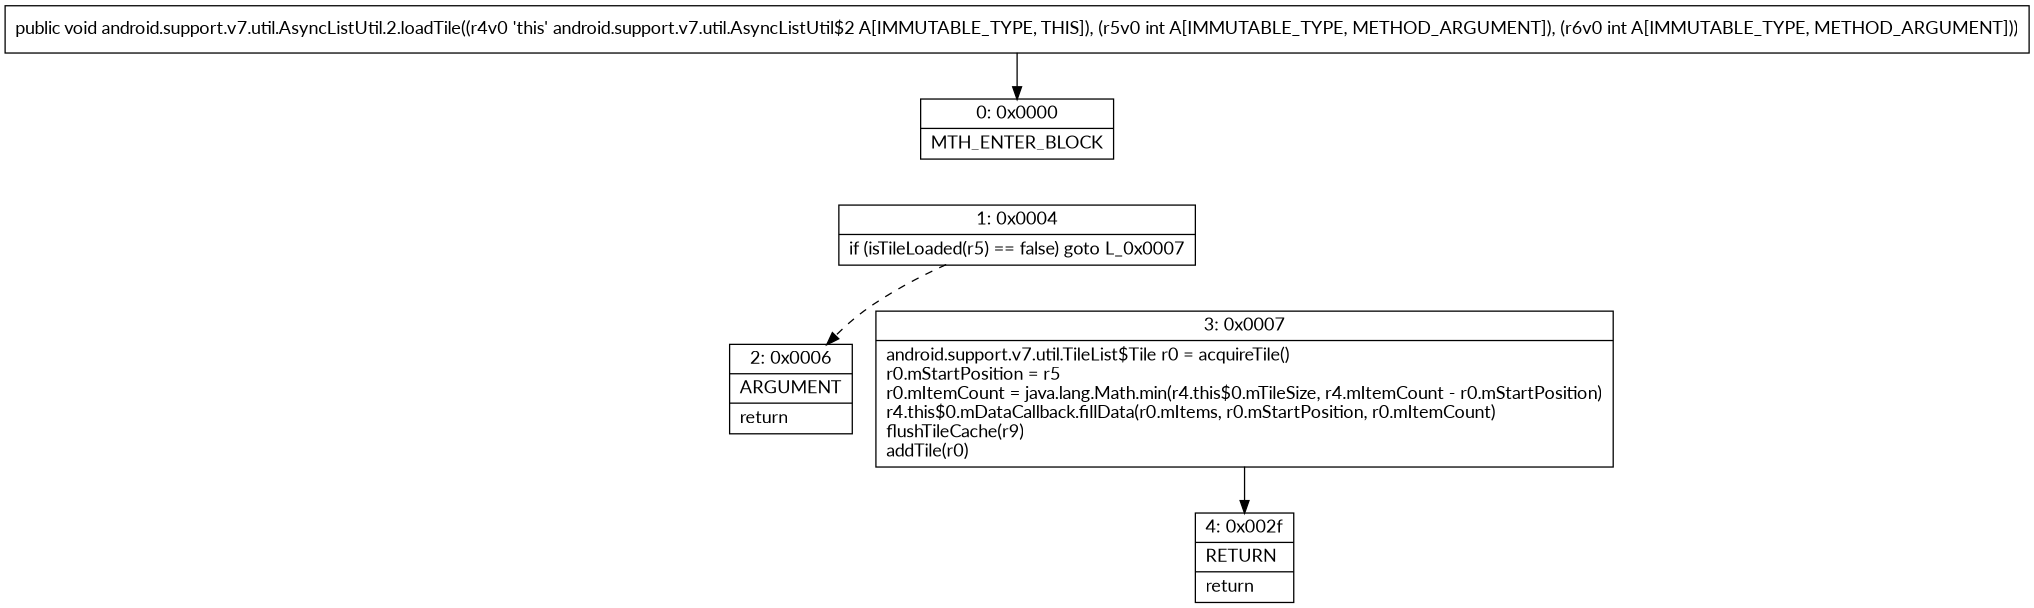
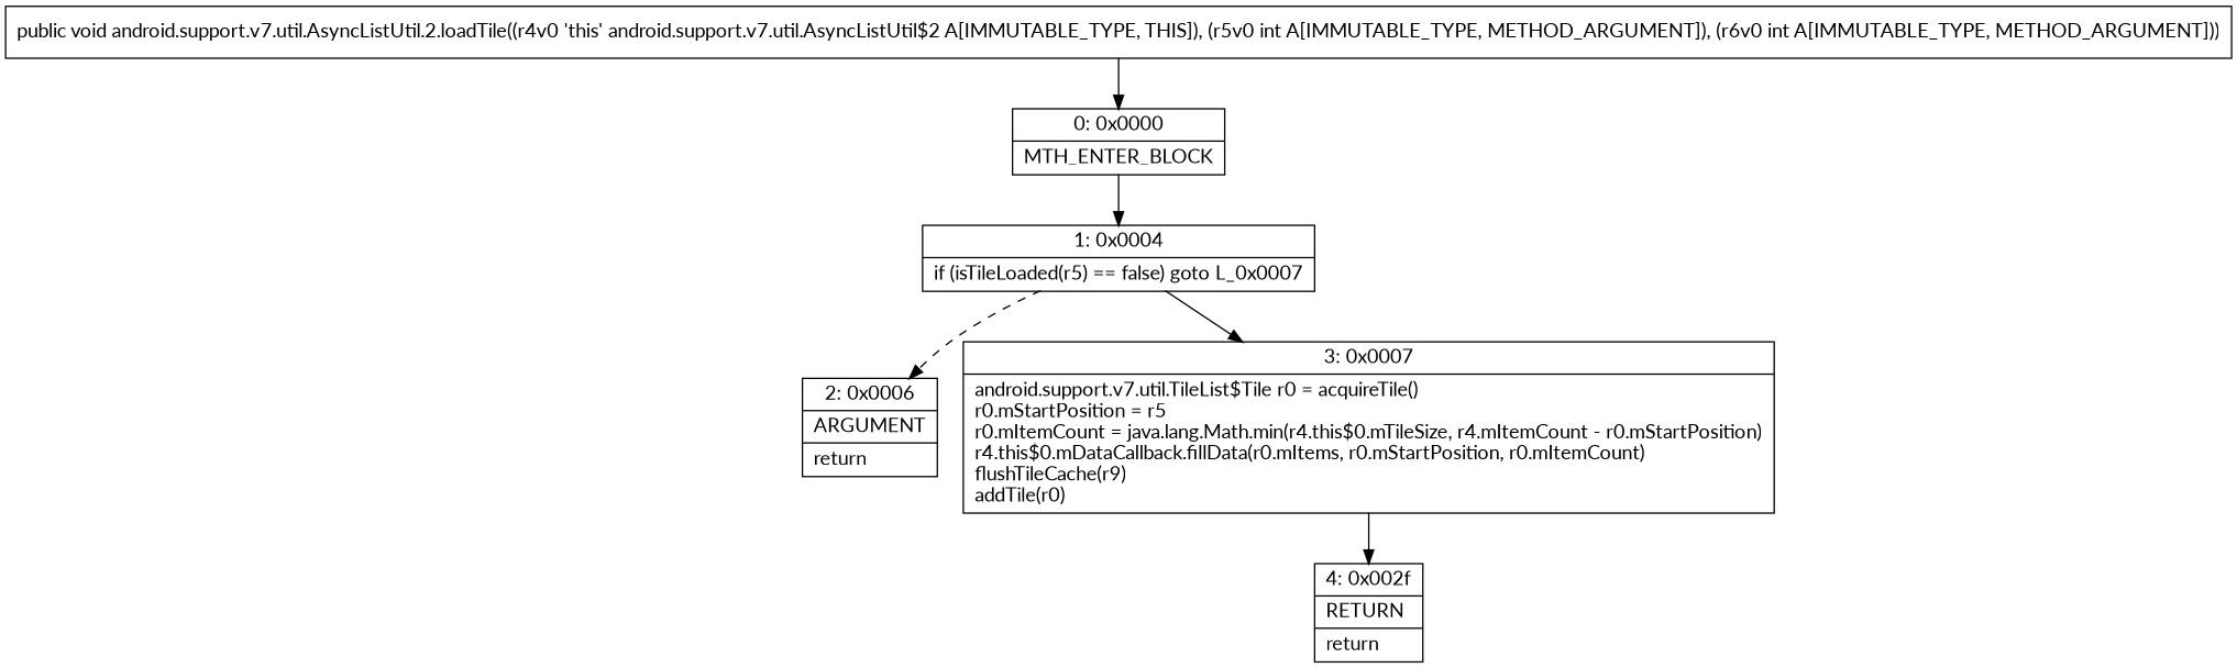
  digraph {
    fontname=Lato
    node [fontname=Lato shape=record]
    edge [fontname=Lato]
    n1 [label="{0\:\ 0x0000|MTH_ENTER_BLOCK\l}"]
    n2 [label="{1\:\ 0x0004|if (isTileLoaded(r5) == false) goto L_0x0007\l}"]
    n3 [label="{2\:\ 0x0006|ARGUMENT\l|return\l}"]
    n4 [label="{3\:\ 0x0007|android.support.v7.util.TileList$Tile r0 = acquireTile()\lr0.mStartPosition = r5\lr0.mItemCount = java.lang.Math.min(r4.this$0.mTileSize, r4.mItemCount \- r0.mStartPosition)\lr4.this$0.mDataCallback.fillData(r0.mItems, r0.mStartPosition, r0.mItemCount)\lflushTileCache(r9)\laddTile(r0)\l}"]
    n5 [label="{4\:\ 0x002f|RETURN\l|return\l}"]
    n6 [label="{public void android.support.v7.util.AsyncListUtil.2.loadTile((r4v0 'this' android.support.v7.util.AsyncListUtil$2 A[IMMUTABLE_TYPE, THIS]), (r5v0 int A[IMMUTABLE_TYPE, METHOD_ARGUMENT]), (r6v0 int A[IMMUTABLE_TYPE, METHOD_ARGUMENT])) }"]
+   n1 -> n2
    n2 -> n3 [style=dashed]
+   n2 -> n4
    n4 -> n5
    n6 -> n1
  }
